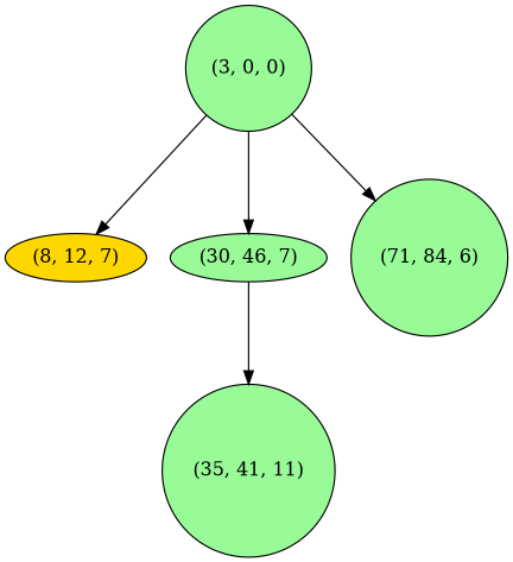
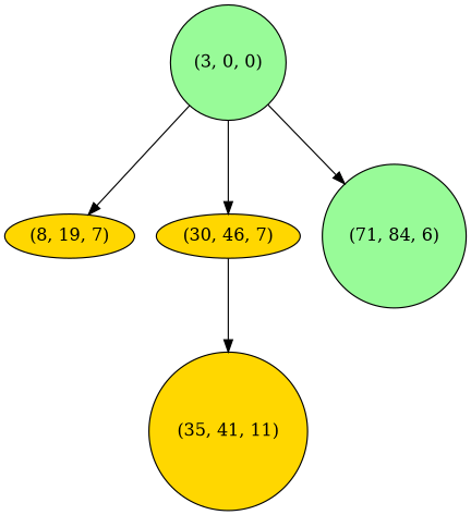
  digraph {
    node [fillcolor=palegreen shape=circle style=filled]
    n1 [label="(3, 0, 0)"]
-   "(8, 12, 7)" [fillcolor=gold shape=ellipse]
-   "(30, 46, 7)" [shape=ellipse]
+   "(8, 12, 7)" [fillcolor=gold shape=ellipse label="(8, 19, 7)"]
+   "(30, 46, 7)" [fillcolor=gold shape=ellipse]
    n4 [label="(71, 84, 6)"]
-   "(35, 41, 11)"
+   "(35, 41, 11)" [fillcolor=gold]
    n1 -> "(8, 12, 7)"
    n1 -> "(30, 46, 7)"
    n1 -> n4
    "(30, 46, 7)" -> "(35, 41, 11)"
  }
